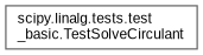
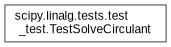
  digraph {
    rankdir=TB
    fontname="Liberation Sans"
-   n1 [color=grey40 fillcolor=white fontname="Liberation Sans" fontsize=10 height=0.2 label="scipy.linalg.tests.test\l_basic.TestSolveCirculant" shape=box style=filled width=0.4]
+   n1 [color=grey40 fillcolor=white fontname="Liberation Sans" fontsize=10 height=0.2 label="scipy.linalg.tests.test\l_test.TestSolveCirculant" shape=box style=filled width=0.4]
  }
